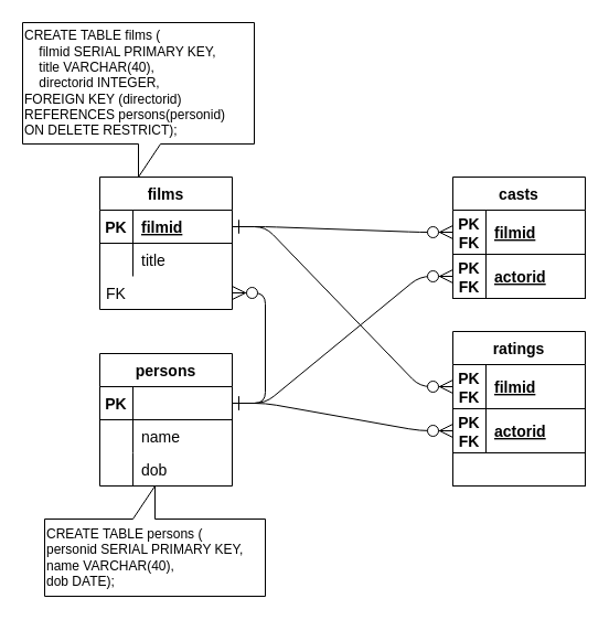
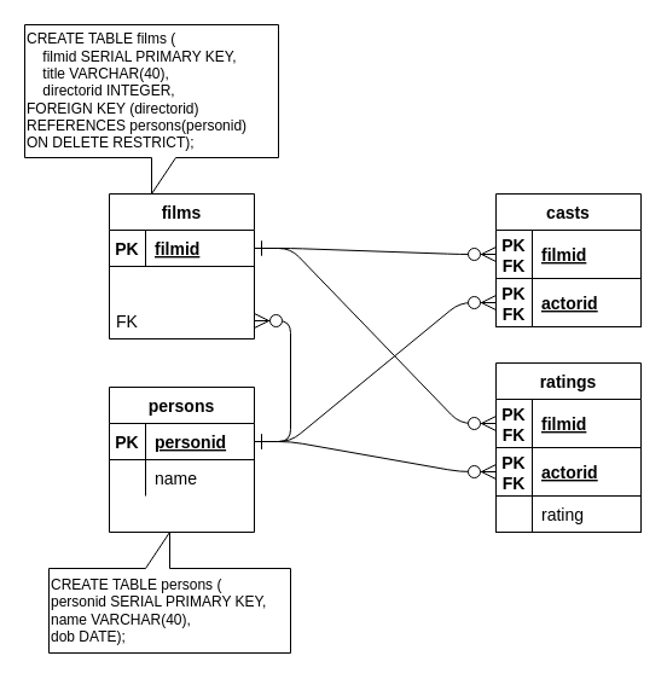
  <mxCell id="0" />
  <mxCell id="1" parent="0" />
  <mxCell id="2" value="" style="edgeStyle=entityRelationEdgeStyle;endArrow=ERzeroToMany;startArrow=ERone;endFill=1;startFill=0;strokeWidth=1;endSize=10;startSize=10;" parent="1" source="6" target="22" edge="1"><mxGeometry width="100" height="100" relative="1" as="geometry"><mxPoint x="350" y="880" as="sourcePoint" /><mxPoint x="450" y="780" as="targetPoint" /></mxGeometry></mxCell>
  <mxCell id="3" value="" style="edgeStyle=entityRelationEdgeStyle;endArrow=ERzeroToMany;startArrow=ERone;endFill=1;startFill=0;strokeWidth=1;endSize=10;startSize=10;exitX=1;exitY=0.5;exitDx=0;exitDy=0;entryX=0;entryY=0.5;entryDx=0;entryDy=0;" parent="1" source="6" target="28" edge="1"><mxGeometry width="100" height="100" relative="1" as="geometry"><mxPoint x="220" y="375" as="sourcePoint" /><mxPoint x="220" y="595" as="targetPoint" /></mxGeometry></mxCell>
  <mxCell id="4" value="" style="edgeStyle=entityRelationEdgeStyle;endArrow=ERzeroToMany;startArrow=ERone;endFill=1;startFill=0;strokeWidth=1;endSize=10;startSize=10;exitX=1;exitY=0.5;exitDx=0;exitDy=0;entryX=0;entryY=0.5;entryDx=0;entryDy=0;" parent="1" source="16" target="25" edge="1"><mxGeometry width="100" height="100" relative="1" as="geometry"><mxPoint x="220" y="375" as="sourcePoint" /><mxPoint x="420" y="420" as="targetPoint" /></mxGeometry></mxCell>
  <mxCell id="5" value="persons" style="shape=table;startSize=30;container=1;collapsible=1;childLayout=tableLayout;fixedRows=1;rowLines=0;fontStyle=1;align=center;resizeLast=1;fontSize=14;" parent="1" vertex="1"><mxGeometry x="90" y="320" width="120" height="120" as="geometry" /></mxCell>
  <mxCell id="6" value="" style="shape=partialRectangle;collapsible=0;dropTarget=0;pointerEvents=0;fillColor=none;points=[[0,0.5],[1,0.5]];portConstraint=eastwest;top=0;left=0;right=0;bottom=1;fontSize=14;" parent="5" vertex="1"><mxGeometry y="30" width="120" height="30" as="geometry" /></mxCell>
  <mxCell id="7" value="PK" style="shape=partialRectangle;overflow=hidden;connectable=0;fillColor=none;top=0;left=0;bottom=0;right=0;fontStyle=1;fontSize=14;" parent="6" vertex="1"><mxGeometry width="30" height="30" as="geometry" /></mxCell>
+ <mxCell id="8" value="personid" style="shape=partialRectangle;overflow=hidden;connectable=0;fillColor=none;top=0;left=0;bottom=0;right=0;align=left;spacingLeft=6;fontStyle=5;fontSize=14;" parent="6" vertex="1"><mxGeometry x="30" width="90" height="30" as="geometry" /></mxCell>
  <mxCell id="9" value="" style="shape=partialRectangle;collapsible=0;dropTarget=0;pointerEvents=0;fillColor=none;points=[[0,0.5],[1,0.5]];portConstraint=eastwest;top=0;left=0;right=0;bottom=0;fontSize=14;" parent="5" vertex="1"><mxGeometry y="60" width="120" height="30" as="geometry" /></mxCell>
  <mxCell id="10" value="" style="shape=partialRectangle;overflow=hidden;connectable=0;fillColor=none;top=0;left=0;bottom=0;right=0;fontSize=14;" parent="9" vertex="1"><mxGeometry width="30" height="30" as="geometry" /></mxCell>
  <mxCell id="11" value="name" style="shape=partialRectangle;overflow=hidden;connectable=0;fillColor=none;top=0;left=0;bottom=0;right=0;align=left;spacingLeft=6;fontSize=14;" parent="9" vertex="1"><mxGeometry x="30" width="90" height="30" as="geometry" /></mxCell>
  <mxCell id="12" value="" style="shape=partialRectangle;collapsible=0;dropTarget=0;pointerEvents=0;fillColor=none;points=[[0,0.5],[1,0.5]];portConstraint=eastwest;top=0;left=0;right=0;bottom=0;fontSize=14;" parent="5" vertex="1"><mxGeometry y="90" width="120" height="30" as="geometry" /></mxCell>
  <mxCell id="13" value="" style="shape=partialRectangle;overflow=hidden;connectable=0;fillColor=none;top=0;left=0;bottom=0;right=0;fontSize=14;" parent="12" vertex="1"><mxGeometry width="30" height="30" as="geometry" /></mxCell>
- <mxCell id="14" value="dob" style="shape=partialRectangle;overflow=hidden;connectable=0;fillColor=none;top=0;left=0;bottom=0;right=0;align=left;spacingLeft=6;fontSize=14;" parent="12" vertex="1"><mxGeometry x="30" width="90" height="30" as="geometry" /></mxCell>
  <mxCell id="15" value="films" style="shape=table;startSize=30;container=1;collapsible=1;childLayout=tableLayout;fixedRows=1;rowLines=0;fontStyle=1;align=center;resizeLast=1;fontSize=14;" parent="1" vertex="1"><mxGeometry x="90" y="160" width="120" height="120" as="geometry" /></mxCell>
  <mxCell id="16" value="" style="shape=partialRectangle;collapsible=0;dropTarget=0;pointerEvents=0;fillColor=none;points=[[0,0.5],[1,0.5]];portConstraint=eastwest;top=0;left=0;right=0;bottom=1;fontSize=14;" parent="15" vertex="1"><mxGeometry y="30" width="120" height="30" as="geometry" /></mxCell>
  <mxCell id="17" value="PK" style="shape=partialRectangle;overflow=hidden;connectable=0;fillColor=none;top=0;left=0;bottom=0;right=0;fontStyle=1;fontSize=14;" parent="16" vertex="1"><mxGeometry width="30" height="30" as="geometry" /></mxCell>
  <mxCell id="18" value="filmid" style="shape=partialRectangle;overflow=hidden;connectable=0;fillColor=none;top=0;left=0;bottom=0;right=0;align=left;spacingLeft=6;fontStyle=5;fontSize=14;" parent="16" vertex="1"><mxGeometry x="30" width="90" height="30" as="geometry" /></mxCell>
  <mxCell id="19" value="" style="shape=partialRectangle;collapsible=0;dropTarget=0;pointerEvents=0;fillColor=none;points=[[0,0.5],[1,0.5]];portConstraint=eastwest;top=0;left=0;right=0;bottom=0;fontSize=14;" parent="15" vertex="1"><mxGeometry y="60" width="120" height="30" as="geometry" /></mxCell>
  <mxCell id="20" value="" style="shape=partialRectangle;overflow=hidden;connectable=0;fillColor=none;top=0;left=0;bottom=0;right=0;fontSize=14;" parent="19" vertex="1"><mxGeometry width="30" height="30" as="geometry" /></mxCell>
- <mxCell id="21" value="title" style="shape=partialRectangle;overflow=hidden;connectable=0;fillColor=none;top=0;left=0;bottom=0;right=0;align=left;spacingLeft=6;fontSize=14;" parent="19" vertex="1"><mxGeometry x="30" width="90" height="30" as="geometry" /></mxCell>
  <mxCell id="22" value="" style="shape=partialRectangle;collapsible=0;dropTarget=0;pointerEvents=0;fillColor=none;points=[[0,0.5],[1,0.5]];portConstraint=eastwest;top=0;left=0;right=0;bottom=0;fontSize=14;" parent="15" vertex="1"><mxGeometry y="90" width="120" height="30" as="geometry" /></mxCell>
  <mxCell id="23" value="FK" style="shape=partialRectangle;overflow=hidden;connectable=0;fillColor=none;top=0;left=0;bottom=0;right=0;fontSize=14;" parent="22" vertex="1"><mxGeometry width="30" height="30" as="geometry" /></mxCell>
  <mxCell id="24" value="casts" style="shape=table;startSize=30;container=1;collapsible=1;childLayout=tableLayout;fixedRows=1;rowLines=0;fontStyle=1;align=center;resizeLast=1;fontSize=14;" parent="1" vertex="1"><mxGeometry x="410" y="160" width="120" height="110" as="geometry" /></mxCell>
  <mxCell id="25" value="" style="shape=partialRectangle;collapsible=0;dropTarget=0;pointerEvents=0;fillColor=none;points=[[0,0.5],[1,0.5]];portConstraint=eastwest;top=0;left=0;right=0;bottom=1;fontSize=14;fontStyle=1" parent="24" vertex="1"><mxGeometry y="30" width="120" height="40" as="geometry" /></mxCell>
  <mxCell id="26" value="PK&#10;FK" style="shape=partialRectangle;overflow=hidden;connectable=0;fillColor=none;top=0;left=0;bottom=0;right=0;fontStyle=1;fontSize=14;" parent="25" vertex="1"><mxGeometry width="30" height="40" as="geometry" /></mxCell>
  <mxCell id="27" value="filmid" style="shape=partialRectangle;overflow=hidden;connectable=0;fillColor=none;top=0;left=0;bottom=0;right=0;align=left;spacingLeft=6;fontStyle=5;fontSize=14;" parent="25" vertex="1"><mxGeometry x="30" width="90" height="40" as="geometry" /></mxCell>
  <mxCell id="28" value="" style="shape=partialRectangle;collapsible=0;dropTarget=0;pointerEvents=0;fillColor=none;points=[[0,0.5],[1,0.5]];portConstraint=eastwest;top=0;left=0;right=0;bottom=1;fontSize=14;" parent="24" vertex="1"><mxGeometry y="70" width="120" height="40" as="geometry" /></mxCell>
  <mxCell id="29" value="PK&#10;FK" style="shape=partialRectangle;overflow=hidden;connectable=0;fillColor=none;top=0;left=0;bottom=0;right=0;fontStyle=1;fontSize=14;" parent="28" vertex="1"><mxGeometry width="30" height="40" as="geometry" /></mxCell>
  <mxCell id="30" value="actorid" style="shape=partialRectangle;overflow=hidden;connectable=0;fillColor=none;top=0;left=0;bottom=0;right=0;align=left;spacingLeft=6;fontStyle=5;fontSize=14;" parent="28" vertex="1"><mxGeometry x="30" width="90" height="40" as="geometry" /></mxCell>
  <mxCell id="31" value="ratings" style="shape=table;startSize=30;container=1;collapsible=1;childLayout=tableLayout;fixedRows=1;rowLines=0;fontStyle=1;align=center;resizeLast=1;fontSize=14;" parent="1" vertex="1"><mxGeometry x="410" y="300" width="120" height="140" as="geometry" /></mxCell>
  <mxCell id="32" value="" style="shape=partialRectangle;collapsible=0;dropTarget=0;pointerEvents=0;fillColor=none;points=[[0,0.5],[1,0.5]];portConstraint=eastwest;top=0;left=0;right=0;bottom=1;fontSize=14;" parent="31" vertex="1"><mxGeometry y="30" width="120" height="40" as="geometry" /></mxCell>
  <mxCell id="33" value="PK&#10;FK" style="shape=partialRectangle;overflow=hidden;connectable=0;fillColor=none;top=0;left=0;bottom=0;right=0;fontStyle=1;fontSize=14;" parent="32" vertex="1"><mxGeometry width="30" height="40" as="geometry" /></mxCell>
  <mxCell id="34" value="filmid" style="shape=partialRectangle;overflow=hidden;connectable=0;fillColor=none;top=0;left=0;bottom=0;right=0;align=left;spacingLeft=6;fontStyle=5;fontSize=14;" parent="32" vertex="1"><mxGeometry x="30" width="90" height="40" as="geometry" /></mxCell>
  <mxCell id="35" value="" style="shape=partialRectangle;collapsible=0;dropTarget=0;pointerEvents=0;fillColor=none;points=[[0,0.5],[1,0.5]];portConstraint=eastwest;top=0;left=0;right=0;bottom=1;fontSize=14;" parent="31" vertex="1"><mxGeometry y="70" width="120" height="40" as="geometry" /></mxCell>
  <mxCell id="36" value="PK&#10;FK" style="shape=partialRectangle;overflow=hidden;connectable=0;fillColor=none;top=0;left=0;bottom=0;right=0;fontStyle=1;fontSize=14;" parent="35" vertex="1"><mxGeometry width="30" height="40" as="geometry" /></mxCell>
  <mxCell id="37" value="actorid" style="shape=partialRectangle;overflow=hidden;connectable=0;fillColor=none;top=0;left=0;bottom=0;right=0;align=left;spacingLeft=6;fontStyle=5;fontSize=14;" parent="35" vertex="1"><mxGeometry x="30" width="90" height="40" as="geometry" /></mxCell>
  <mxCell id="38" value="" style="shape=partialRectangle;collapsible=0;dropTarget=0;pointerEvents=0;fillColor=none;points=[[0,0.5],[1,0.5]];portConstraint=eastwest;top=0;left=0;right=0;bottom=1;fontSize=14;" parent="31" vertex="1"><mxGeometry y="110" width="120" height="30" as="geometry" /></mxCell>
  <mxCell id="39" value="" style="shape=partialRectangle;overflow=hidden;connectable=0;fillColor=none;top=0;left=0;bottom=0;right=0;fontStyle=1;fontSize=14;" parent="38" vertex="1"><mxGeometry width="30" height="30" as="geometry" /></mxCell>
+ <mxCell id="40" value="rating" style="shape=partialRectangle;overflow=hidden;connectable=0;fillColor=none;top=0;left=0;bottom=0;right=0;align=left;spacingLeft=6;fontStyle=0;fontSize=14;" parent="38" vertex="1"><mxGeometry x="30" width="90" height="30" as="geometry" /></mxCell>
  <mxCell id="41" value="" style="edgeStyle=entityRelationEdgeStyle;endArrow=ERzeroToMany;startArrow=ERone;endFill=1;startFill=0;strokeWidth=1;endSize=10;startSize=10;exitX=1;exitY=0.5;exitDx=0;exitDy=0;entryX=0;entryY=0.5;entryDx=0;entryDy=0;" parent="1" source="16" target="32" edge="1"><mxGeometry width="100" height="100" relative="1" as="geometry"><mxPoint x="220" y="215" as="sourcePoint" /><mxPoint x="420" y="220" as="targetPoint" /></mxGeometry></mxCell>
  <mxCell id="42" value="" style="edgeStyle=entityRelationEdgeStyle;endArrow=ERzeroToMany;startArrow=ERone;endFill=1;startFill=0;strokeWidth=1;endSize=10;startSize=10;exitX=1;exitY=0.5;exitDx=0;exitDy=0;entryX=0;entryY=0.5;entryDx=0;entryDy=0;" parent="1" source="6" target="35" edge="1"><mxGeometry width="100" height="100" relative="1" as="geometry"><mxPoint x="220" y="375" as="sourcePoint" /><mxPoint x="420" y="260" as="targetPoint" /></mxGeometry></mxCell>
  <mxCell id="43" value="CREATE TABLE films (&lt;br&gt;    filmid SERIAL PRIMARY KEY,&lt;br&gt;    title VARCHAR(40),&lt;br&gt;    directorid INTEGER,&lt;br&gt;FOREIGN KEY (directorid) REFERENCES persons(personid)&lt;br&gt;ON DELETE RESTRICT);" style="shape=callout;perimeter=calloutPerimeter;align=left;whiteSpace=wrap;html=1;" vertex="1" parent="1"><mxGeometry x="20" y="20" width="210" height="140" as="geometry" /></mxCell>
  <mxCell id="44" value="CREATE TABLE persons (&lt;br&gt;personid SERIAL PRIMARY KEY,&lt;br&gt;&lt;div&gt;name VARCHAR(40),&lt;/div&gt;&lt;div&gt;dob DATE);&lt;/div&gt;" style="shape=callout;whiteSpace=wrap;html=1;perimeter=calloutPerimeter;position2=0.5;direction=west;align=left;" vertex="1" parent="1"><mxGeometry x="40" y="440" width="200" height="100" as="geometry" /></mxCell>
